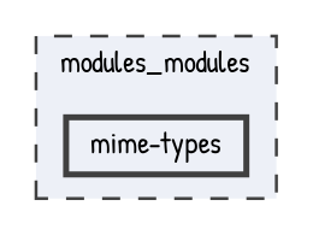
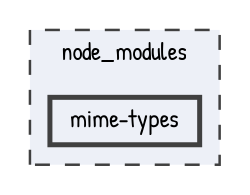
  digraph {
    compound=true
    fontname="Patrick Hand"
    n1 [color=grey25 fillcolor="#edf0f7" fontname="Patrick Hand" fontsize=10 height=0.2 label="mime-types" shape=box style="filled,bold" width=0.4]
    subgraph cluster_1 {
      bgcolor="#edf0f7"
      fontsize=10
-     label=modules_modules
+     label=node_modules
      pencolor=grey25
      style="filled,dashed"
      n1
    }
  }
